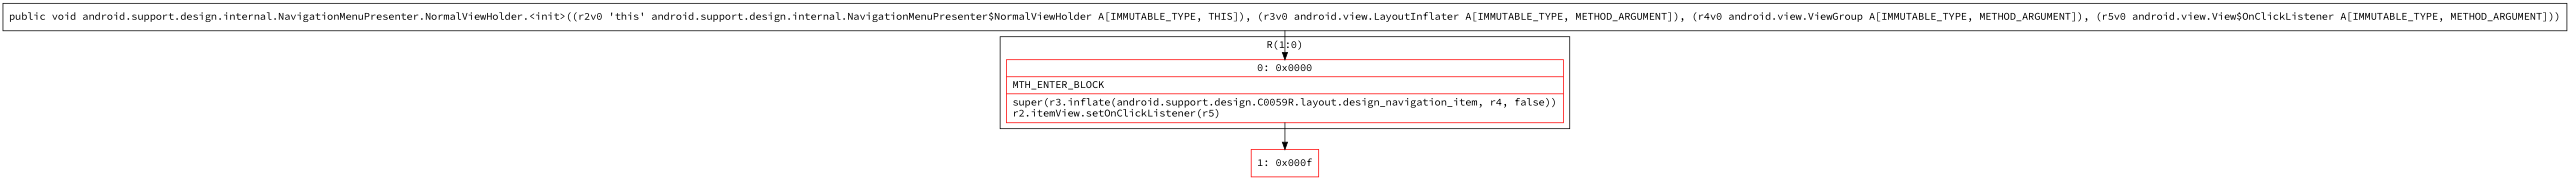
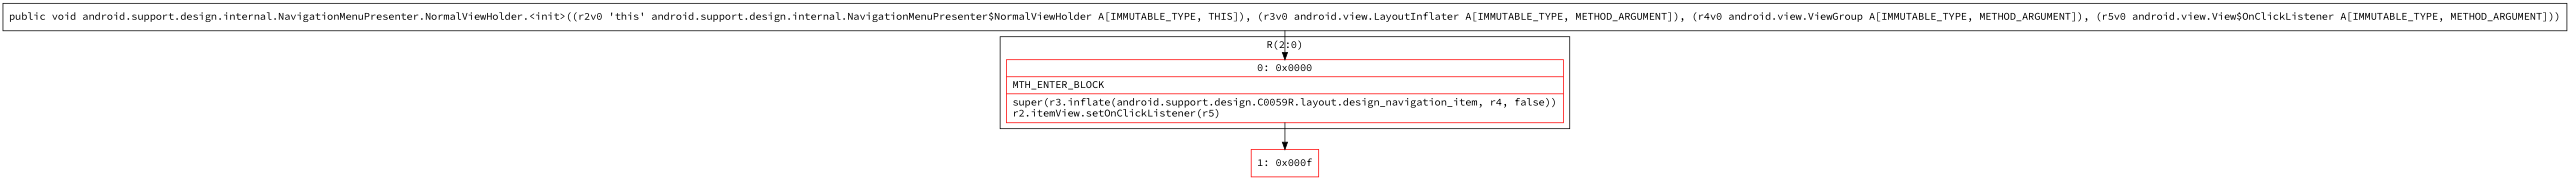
  digraph {
    fontname="Source Code Pro"
    node [color=red shape=record fontname="Source Code Pro"]
    edge [fontname="Source Code Pro"]
    n1 [label="{0\:\ 0x0000|MTH_ENTER_BLOCK\l|super(r3.inflate(android.support.design.C0059R.layout.design_navigation_item, r4, false))\lr2.itemView.setOnClickListener(r5)\l}"]
    n2 [label="{1\:\ 0x000f}"]
    n3 [label="{public void android.support.design.internal.NavigationMenuPresenter.NormalViewHolder.\<init\>((r2v0 'this' android.support.design.internal.NavigationMenuPresenter$NormalViewHolder A[IMMUTABLE_TYPE, THIS]), (r3v0 android.view.LayoutInflater A[IMMUTABLE_TYPE, METHOD_ARGUMENT]), (r4v0 android.view.ViewGroup A[IMMUTABLE_TYPE, METHOD_ARGUMENT]), (r5v0 android.view.View$OnClickListener A[IMMUTABLE_TYPE, METHOD_ARGUMENT])) }" color=black]
    subgraph cluster_1 {
-     label="R(1:0)"
+     label="R(2:0)"
      n1
    }
    n1 -> n2
    n3 -> n1
  }
